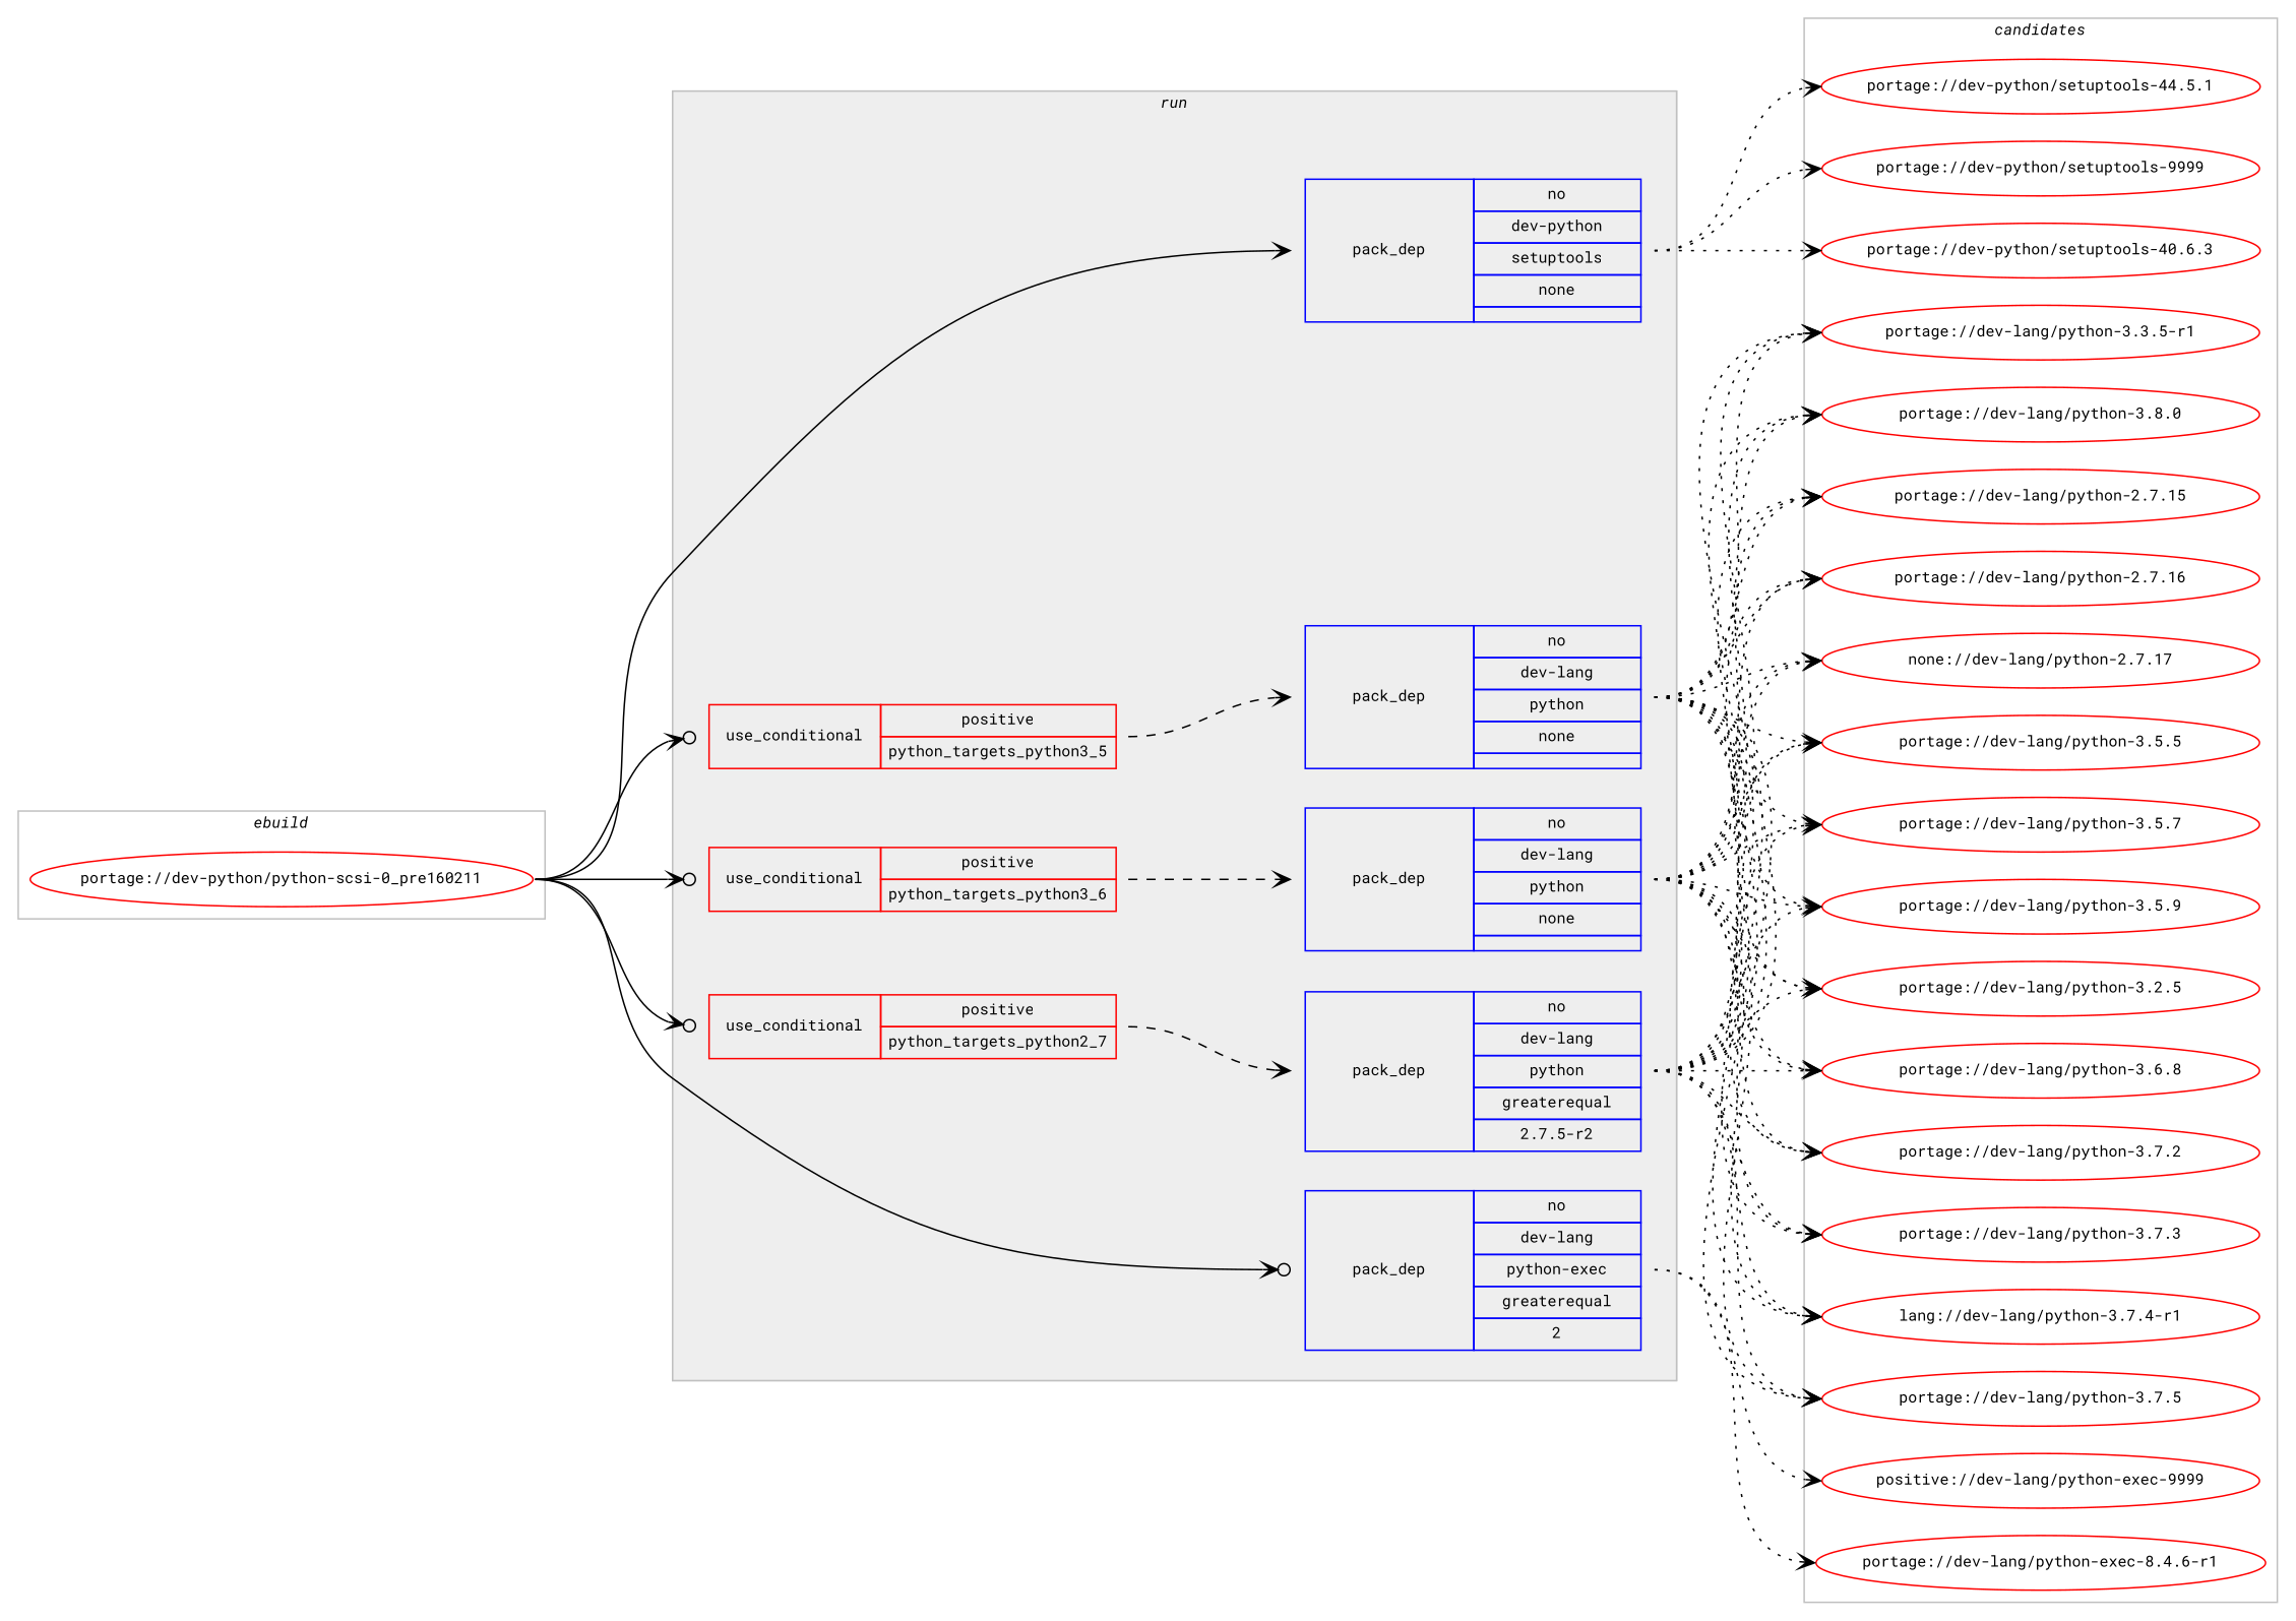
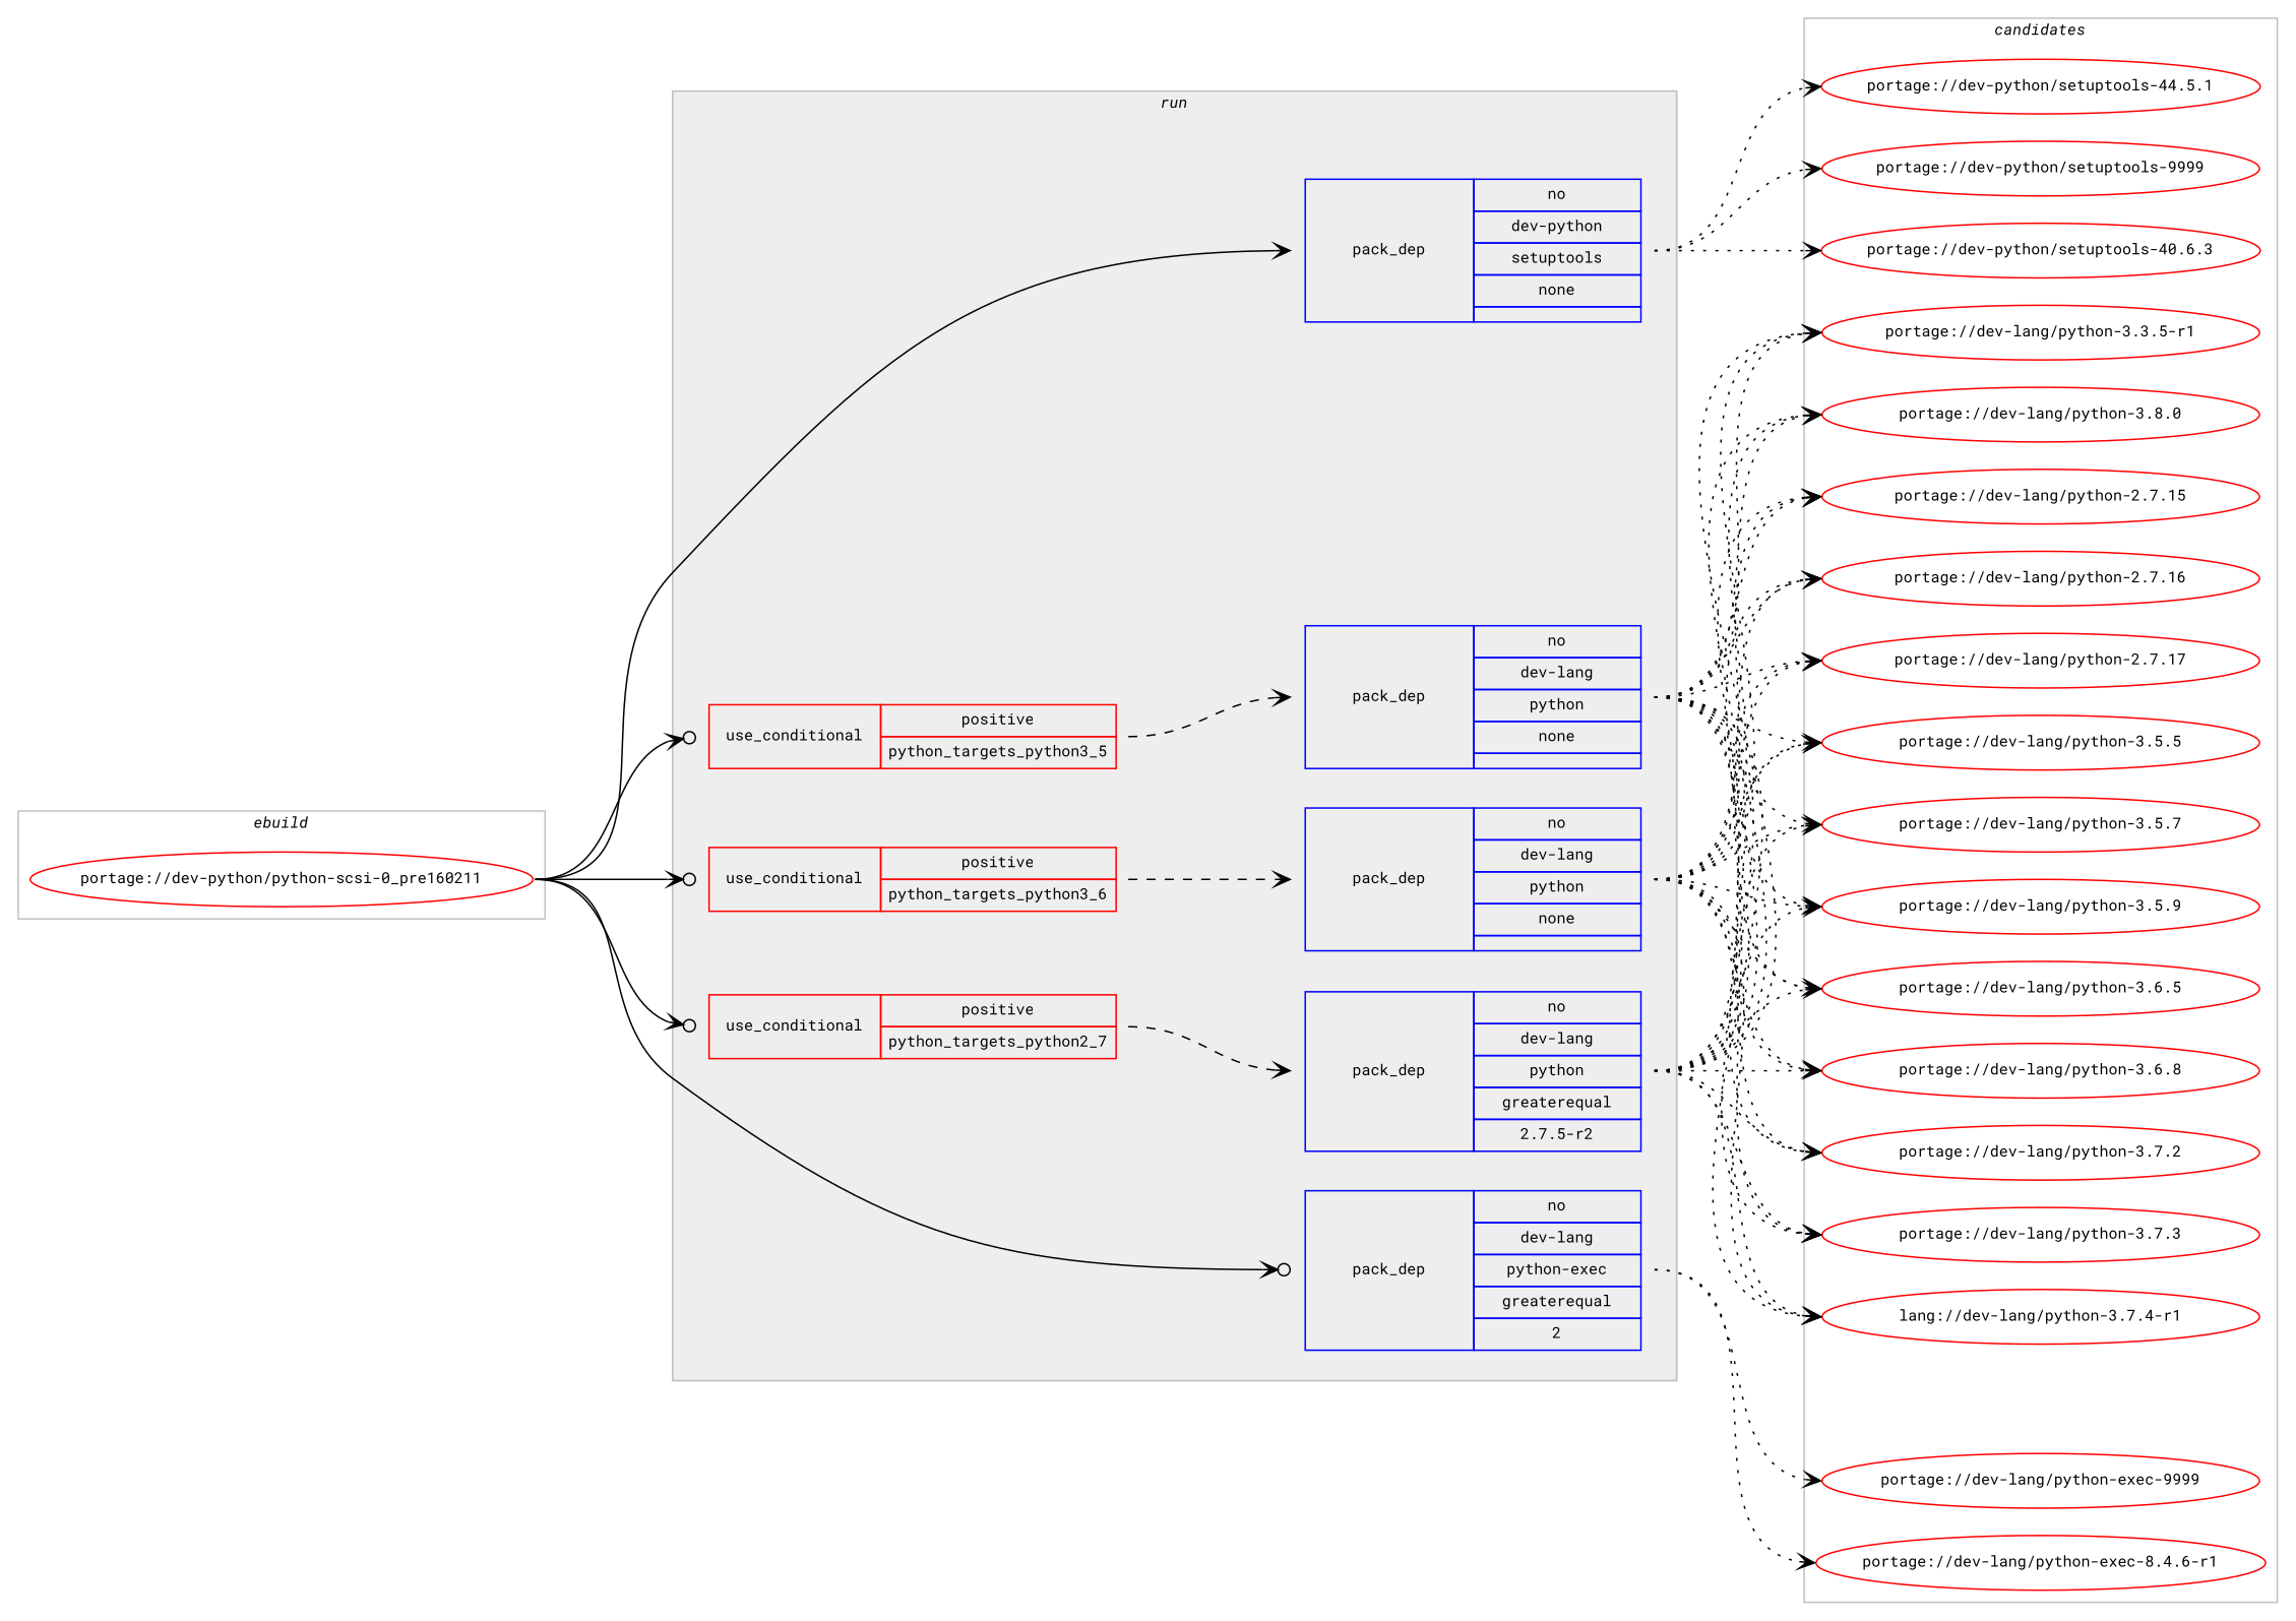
  digraph {
    compound=true
    concentrate=true
    fontname="Roboto Mono"
    fontsize=10
    newrank=true
    rankdir=LR
    ranksep=1.5
    node [color=red fontname="Roboto Mono" fontsize=10]
    edge [arrowhead=vee fontname="Roboto Mono" headport=w style=dotted tailport=e weight=100]
    n1 [label="portage://dev-python/python-scsi-0_pre160211" width=4]
    n2 [color=blue label=<<TABLE BORDER="0" CELLBORDER="1" CELLSPACING="0" CELLPADDING="4" WIDTH="220"><TR><TD ROWSPAN="6" CELLPADDING="30">pack_dep</TD></TR><TR><TD WIDTH="110">no</TD></TR><TR><TD>dev-python</TD></TR><TR><TD>setuptools</TD></TR><TR><TD>none</TD></TR><TR><TD></TD></TR></TABLE>> shape=none]
    n3 [color=blue label=<<TABLE BORDER="0" CELLBORDER="1" CELLSPACING="0" CELLPADDING="4" WIDTH="220"><TR><TD ROWSPAN="6" CELLPADDING="30">pack_dep</TD></TR><TR><TD WIDTH="110">no</TD></TR><TR><TD>dev-lang</TD></TR><TR><TD>python</TD></TR><TR><TD>greaterequal</TD></TR><TR><TD>2.7.5-r2</TD></TR></TABLE>> shape=none]
    n4 [label=<<TABLE BORDER="0" CELLBORDER="1" CELLSPACING="0" CELLPADDING="4"><TR><TD ROWSPAN="3" CELLPADDING="10">use_conditional</TD></TR><TR><TD>positive</TD></TR><TR><TD>python_targets_python2_7</TD></TR></TABLE>> shape=none]
    n5 [color=blue label=<<TABLE BORDER="0" CELLBORDER="1" CELLSPACING="0" CELLPADDING="4" WIDTH="220"><TR><TD ROWSPAN="6" CELLPADDING="30">pack_dep</TD></TR><TR><TD WIDTH="110">no</TD></TR><TR><TD>dev-lang</TD></TR><TR><TD>python</TD></TR><TR><TD>none</TD></TR><TR><TD></TD></TR></TABLE>> shape=none]
    n6 [label=<<TABLE BORDER="0" CELLBORDER="1" CELLSPACING="0" CELLPADDING="4"><TR><TD ROWSPAN="3" CELLPADDING="10">use_conditional</TD></TR><TR><TD>positive</TD></TR><TR><TD>python_targets_python3_5</TD></TR></TABLE>> shape=none]
    n7 [color=blue label=<<TABLE BORDER="0" CELLBORDER="1" CELLSPACING="0" CELLPADDING="4" WIDTH="220"><TR><TD ROWSPAN="6" CELLPADDING="30">pack_dep</TD></TR><TR><TD WIDTH="110">no</TD></TR><TR><TD>dev-lang</TD></TR><TR><TD>python</TD></TR><TR><TD>none</TD></TR><TR><TD></TD></TR></TABLE>> shape=none]
    n8 [label=<<TABLE BORDER="0" CELLBORDER="1" CELLSPACING="0" CELLPADDING="4"><TR><TD ROWSPAN="3" CELLPADDING="10">use_conditional</TD></TR><TR><TD>positive</TD></TR><TR><TD>python_targets_python3_6</TD></TR></TABLE>> shape=none]
    n9 [color=blue label=<<TABLE BORDER="0" CELLBORDER="1" CELLSPACING="0" CELLPADDING="4" WIDTH="220"><TR><TD ROWSPAN="6" CELLPADDING="30">pack_dep</TD></TR><TR><TD WIDTH="110">no</TD></TR><TR><TD>dev-lang</TD></TR><TR><TD>python-exec</TD></TR><TR><TD>greaterequal</TD></TR><TR><TD>2</TD></TR></TABLE>> shape=none]
    n10 [label="portage://dev-lang/python-2.7.15" width=4]
    n11 [label="portage://dev-lang/python-2.7.16" width=4]
-   n12 [label="none://dev-lang/python-2.7.17" width=4]
+   n12 [label="portage://dev-lang/python-2.7.17" width=4]
    n13 [label="portage://dev-lang/python-3.5.5" width=4]
    n14 [label="portage://dev-lang/python-3.5.7" width=4]
    n15 [label="portage://dev-lang/python-3.5.9" width=4]
-   n16 [label="portage://dev-lang/python-3.2.5" width=4]
+   n16 [label="portage://dev-lang/python-3.6.5" width=4]
    n17 [label="portage://dev-lang/python-3.6.8" width=4]
    n18 [label="portage://dev-lang/python-3.7.2" width=4]
    n19 [label="portage://dev-lang/python-3.7.3" width=4]
    n20 [label="lang://dev-lang/python-3.7.4-r1" width=4]
-   n21 [label="portage://dev-lang/python-3.7.5" width=4]
    n22 [label="portage://dev-lang/python-3.3.5-r1" width=4]
    n23 [label="portage://dev-lang/python-3.8.0" width=4]
    n24 [label="portage://dev-python/setuptools-40.6.3" width=4]
    n25 [label="portage://dev-python/setuptools-44.5.1" width=4]
    n26 [label="portage://dev-python/setuptools-9999" width=4]
    n27 [label="portage://dev-lang/python-exec-8.4.6-r1" width=4]
-   n28 [label="positive://dev-lang/python-exec-9999" width=4]
+   n28 [label="portage://dev-lang/python-exec-9999" width=4]
    subgraph cluster_1 {
      color=gray
      label=<<i>ebuild</i>>
      rank=same
      n1
    }
    subgraph cluster_2 {
      color=gray
      label=<<i>dependencies</i>>
      subgraph cluster_3 {
        color=gray
        fillcolor="#eeeeee"
        label=<<i>compile</i>>
        style=filled
        subgraph sub_4 {
          color=gray
          fillcolor="#eeeeee"
          label=<<i>compile</i>>
          style=filled
          n2
        }
      }
      subgraph cluster_5 {
        color=gray
        fillcolor="#eeeeee"
        label=<<i>compile and run</i>>
        style=filled
        subgraph sub_6 {
          color=gray
          fillcolor="#eeeeee"
          label=<<i>compile and run</i>>
          style=filled
          n4
          subgraph sub_7 {
            color=gray
            fillcolor="#eeeeee"
            label=<<i>compile and run</i>>
            style=filled
            n3
          }
        }
        subgraph sub_8 {
          color=gray
          fillcolor="#eeeeee"
          label=<<i>compile and run</i>>
          style=filled
          n6
          subgraph sub_9 {
            color=gray
            fillcolor="#eeeeee"
            label=<<i>compile and run</i>>
            style=filled
            n5
          }
        }
        subgraph sub_10 {
          color=gray
          fillcolor="#eeeeee"
          label=<<i>compile and run</i>>
          style=filled
          n8
          subgraph sub_11 {
            color=gray
            fillcolor="#eeeeee"
            label=<<i>compile and run</i>>
            style=filled
            n7
          }
        }
        subgraph sub_12 {
          color=gray
          fillcolor="#eeeeee"
          label=<<i>compile and run</i>>
          style=filled
          n9
        }
      }
      subgraph cluster_13 {
        color=gray
        fillcolor="#eeeeee"
        label=<<i>run</i>>
        style=filled
      }
    }
    subgraph cluster_14 {
      color=gray
      label=<<i>candidates</i>>
      rank=same
      subgraph sub_15 {
        color=black
        label=<<i>candidates</i>>
        nodesep=1
        rank=same
        n10
        n11
        n12
        n13
        n14
        n15
        n16
        n17
        n18
        n19
        n20
-       n21
        n22
        n23
      }
      subgraph sub_16 {
        color=black
        label=<<i>candidates</i>>
        nodesep=1
        rank=same
        n24
        n25
        n26
      }
      subgraph sub_17 {
        color=black
        label=<<i>candidates</i>>
        nodesep=1
        rank=same
        n10
        n11
        n12
        n13
        n14
        n15
        n16
        n17
        n18
        n19
        n20
-       n21
        n22
        n23
      }
      subgraph sub_18 {
        color=black
        label=<<i>candidates</i>>
        nodesep=1
        rank=same
        n10
        n11
        n12
        n13
        n14
        n15
        n16
        n17
        n18
        n19
        n20
-       n21
        n22
        n23
      }
      subgraph sub_19 {
        color=black
        label=<<i>candidates</i>>
        nodesep=1
        rank=same
        n27
        n28
      }
    }
    n1 -> n2 [style=solid weight=20]
    n1 -> n4 [arrowhead=odotvee style=solid weight=20]
    n1 -> n6 [arrowhead=odotvee style=solid weight=20]
    n1 -> n8 [arrowhead=odotvee style=solid weight=20]
    n1 -> n9 [arrowhead=odotvee style=solid weight=20]
    n2 -> n24
    n2 -> n25
    n2 -> n26
    n3 -> n10
    n3 -> n11
    n3 -> n12
    n3 -> n13
    n3 -> n14
    n3 -> n15
    n3 -> n16
    n3 -> n17
    n3 -> n18
    n3 -> n19
    n3 -> n20
-   n3 -> n21
    n3 -> n22
    n3 -> n23
    n4 -> n3 [style=dashed weight=20]
    n5 -> n10
    n5 -> n11
    n5 -> n12
    n5 -> n13
    n5 -> n14
    n5 -> n15
    n5 -> n16
    n5 -> n17
    n5 -> n18
    n5 -> n19
    n5 -> n20
-   n5 -> n21
    n5 -> n22
    n5 -> n23
    n6 -> n5 [style=dashed weight=20]
    n7 -> n10
    n7 -> n11
    n7 -> n12
    n7 -> n13
    n7 -> n14
    n7 -> n15
    n7 -> n16
    n7 -> n17
    n7 -> n18
    n7 -> n19
    n7 -> n20
-   n7 -> n21
    n7 -> n22
    n7 -> n23
    n8 -> n7 [style=dashed weight=20]
    n9 -> n27
    n9 -> n28
  }
